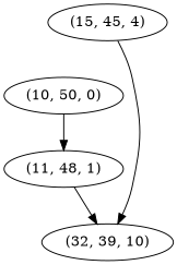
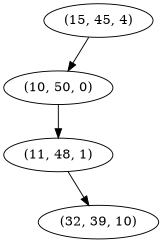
  digraph {
    "(10, 50, 0)"
    "(11, 48, 1)"
    "(32, 39, 10)"
    "(15, 45, 4)"
    "(10, 50, 0)" -> "(11, 48, 1)"
    "(11, 48, 1)" -> "(32, 39, 10)"
-   "(15, 45, 4)" -> "(32, 39, 10)"
+   "(15, 45, 4)" -> "(10, 50, 0)"
  }
